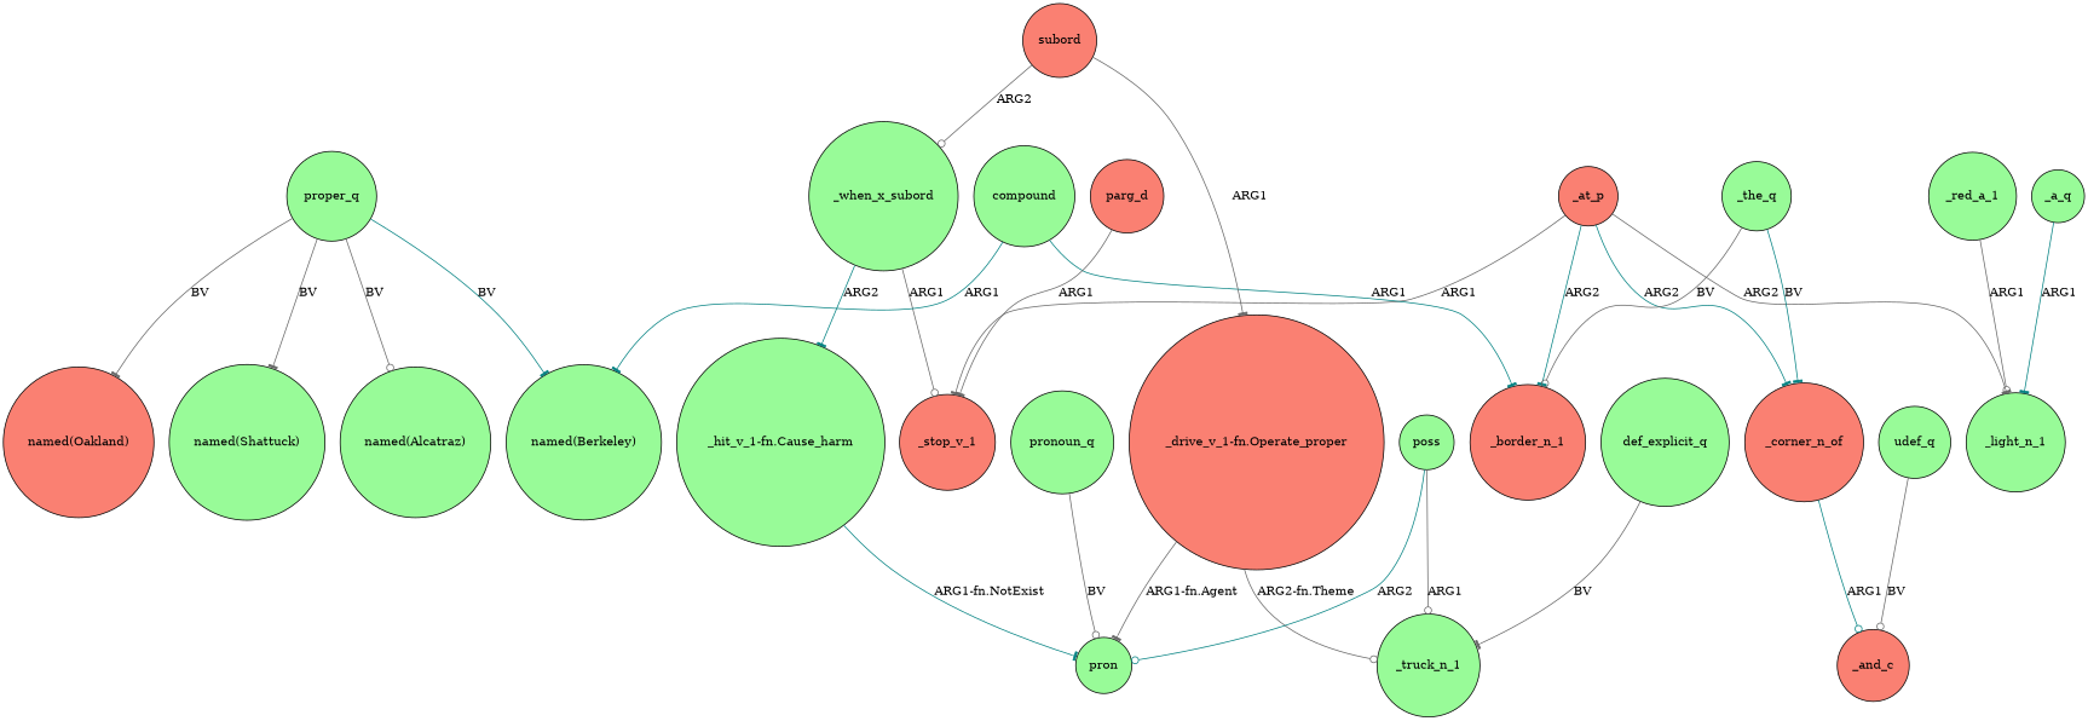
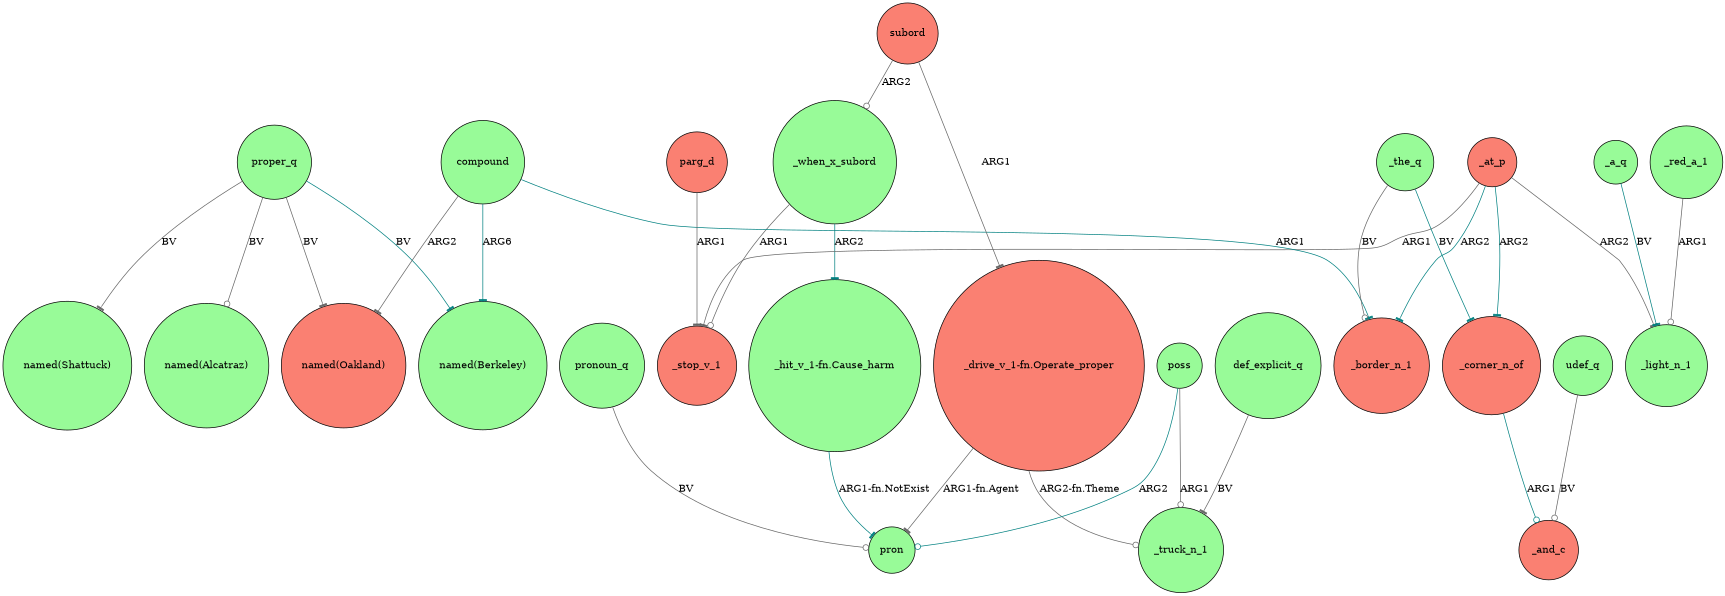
  digraph {
    node [fillcolor=palegreen shape=circle style=filled]
    edge [arrowhead=tee color=gray40]
    proper_q
    "named(Alcatraz)"
    "named(Berkeley)"
    "named(Oakland)" [fillcolor=salmon]
    "named(Shattuck)"
    n6 [fillcolor=salmon label="_drive_v_1-fn.Operate_proper"]
    pron
    _truck_n_1
    poss
    _when_x_subord
    "_hit_v_1-fn.Cause_harm"
    _stop_v_1 [fillcolor=salmon]
    _at_p [fillcolor=salmon]
    _light_n_1
    _border_n_1 [fillcolor=salmon]
    _corner_n_of [fillcolor=salmon]
    _and_c [fillcolor=salmon]
    _a_q
    compound
    _red_a_1
    pronoun_q
    subord [fillcolor=salmon]
    def_explicit_q
    _the_q
    parg_d [fillcolor=salmon]
    udef_q
    proper_q -> "named(Alcatraz)" [arrowhead=odot label=BV]
    proper_q -> "named(Berkeley)" [color=teal label=BV]
    proper_q -> "named(Oakland)" [label=BV]
    proper_q -> "named(Shattuck)" [label=BV]
    n6 -> pron [label="ARG1-fn.Agent"]
    n6 -> _truck_n_1 [arrowhead=odot label="ARG2-fn.Theme"]
    poss -> pron [arrowhead=odot color=teal label=ARG2]
    poss -> _truck_n_1 [arrowhead=odot label=ARG1]
    _when_x_subord -> "_hit_v_1-fn.Cause_harm" [color=teal label=ARG2]
    _when_x_subord -> _stop_v_1 [arrowhead=odot label=ARG1]
    "_hit_v_1-fn.Cause_harm" -> pron [color=teal label="ARG1-fn.NotExist"]
    _at_p -> _stop_v_1 [label=ARG1]
    _at_p -> _light_n_1 [label=ARG2]
    _at_p -> _border_n_1 [color=teal label=ARG2]
    _at_p -> _corner_n_of [color=teal label=ARG2]
    _corner_n_of -> _and_c [arrowhead=odot color=teal label=ARG1]
-   _a_q -> _light_n_1 [color=teal label=ARG1]
-   compound -> "named(Berkeley)" [color=teal label=ARG1]
+   _a_q -> _light_n_1 [color=teal label=BV]
+   compound -> "named(Berkeley)" [color=teal label=ARG6]
+   compound -> "named(Oakland)" [label=ARG2]
    compound -> _border_n_1 [color=teal label=ARG1]
    _red_a_1 -> _light_n_1 [arrowhead=odot label=ARG1]
    pronoun_q -> pron [arrowhead=odot label=BV]
    subord -> n6 [label=ARG1]
    subord -> _when_x_subord [arrowhead=odot label=ARG2]
    def_explicit_q -> _truck_n_1 [label=BV]
    _the_q -> _border_n_1 [arrowhead=odot label=BV]
    _the_q -> _corner_n_of [color=teal label=BV]
    parg_d -> _stop_v_1 [label=ARG1]
    udef_q -> _and_c [arrowhead=odot label=BV]
  }
